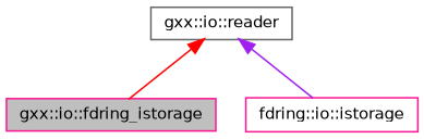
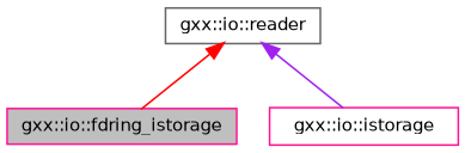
  digraph {
    node [color=deeppink fillcolor=white fontname=Helvetica fontsize=10 shape=record style=filled]
    edge [dir=back fontname=Helvetica fontsize=10 labelfontname=Helvetica labelfontsize=10 style=solid]
    n1 [fillcolor=grey75 fontcolor=black height=0.2 label="gxx::io::fdring_istorage" width=0.4]
-   n2 [height=0.2 label="fdring::io::istorage" width=0.4]
+   n2 [height=0.2 label="gxx::io::istorage" width=0.4]
    n3 [color=gray40 height=0.2 label="gxx::io::reader" width=0.4]
    n3 -> n1 [color=red]
    n3 -> n2 [color=purple]
  }
